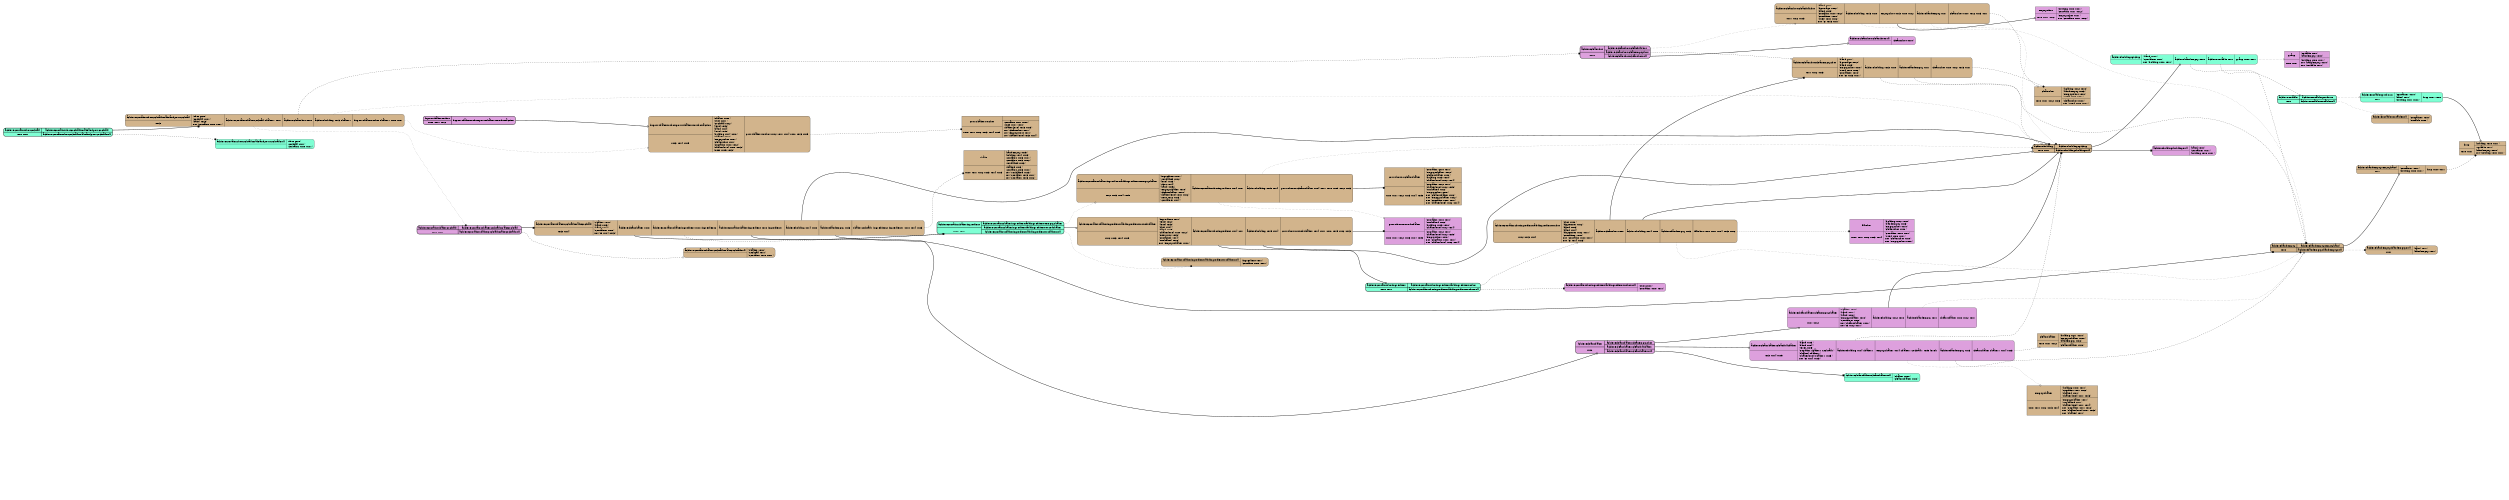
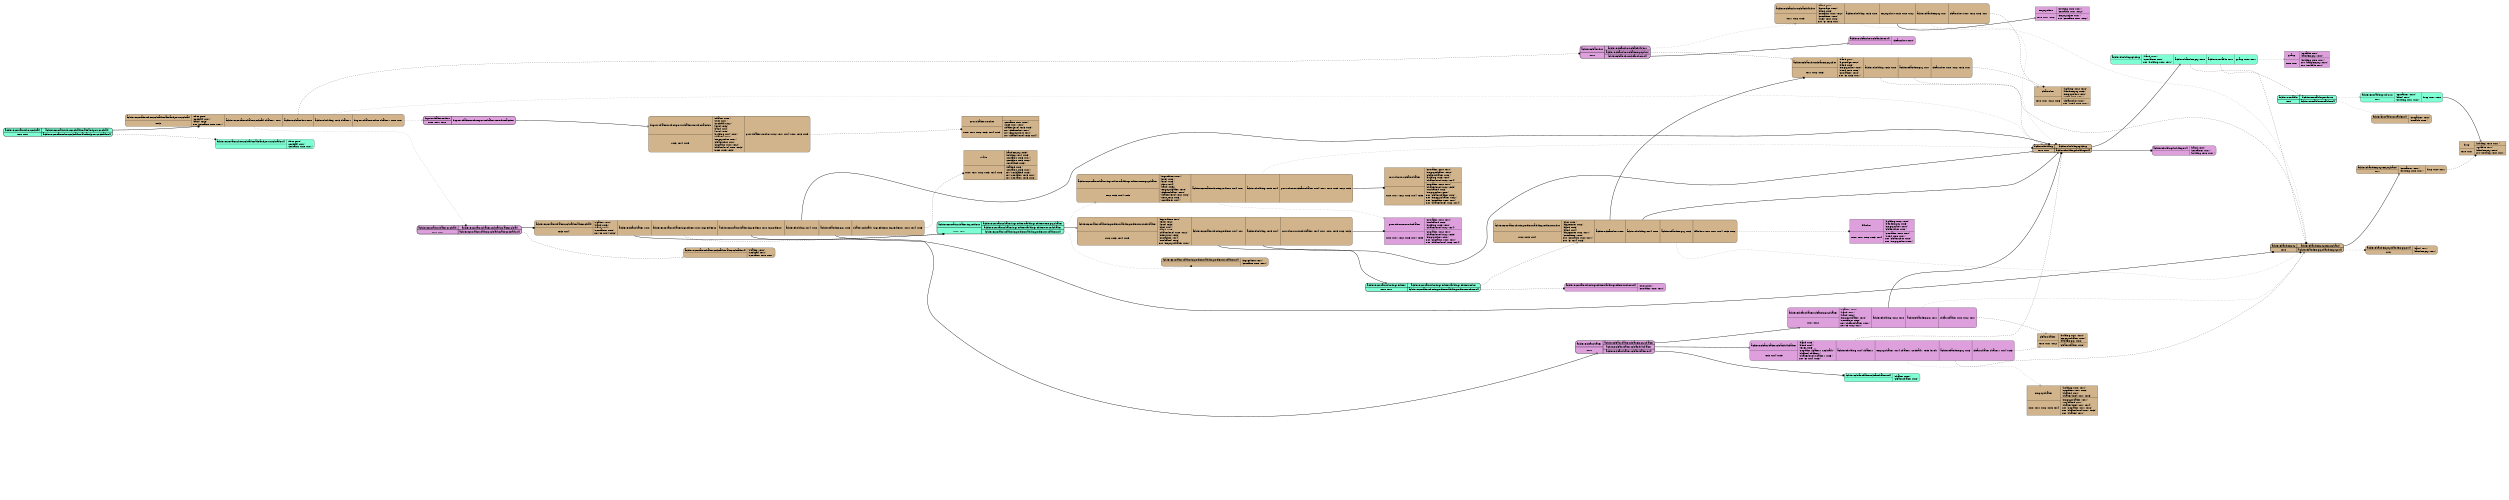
  digraph {
    nodesep=1
    rankdir=LR
    ranksep=1
    node [fillcolor=tan shape=Mrecord style=filled]
    edge [arrowhead=odot style=bold tailport=0]
    "clean-shaker" [label="{{\N|?x_0 ?x_1 ?x_2}|{(holding ?x_1 ?x_0)\l(empty_shaker ?x_0)\l(handempty ?x_2)\l|(clean_shaker ?x_0)\l}}" shape=record]
    "clean-shot" [label="{{\N|?x_0 ?x_1 ?x_2 ?x_3}|{(holding ?x_2 ?x_0)\l(handempty ?x_3)\l(empty_shot ?x_0)\l(used ?x_0 ?x_1)\l|(clean_shot ?x_0)\lnot (used ?x_0 ?x_1)\l}}" shape=record]
    drop [label="{{\N|?x_0 ?x_1}|{(holding ?x_0 ?x_1)\l|(ontable ?x_1)\l(handempty ?x_0)\lnot (holding ?x_0 ?x_1)\l}}" shape=record]
    "empty-shaker" [label="{{\N|?x_0 ?x_1 ?x_2 ?x_3 ?x_4}|{(holding ?x_0 ?x_1)\l(contains ?x_1 ?x_2)\l(shaked ?x_1)\l(shakerlevel ?x_1 ?x_3)\l|(empty_shaker ?x_1)\l(unshaked ?x_1)\l(shakerlevel ?x_1 ?x_4)\lnot (contains ?x_1 ?x_2)\lnot (shakerlevel ?x_1 ?x_3)\lnot (shaked ?x_1)\l}}" shape=record]
    "empty-shot" [fillcolor=plum label="{{\N|?x_0 ?x_1 ?x_2}|{(holding ?x_0 ?x_1)\l(contains ?x_1 ?x_2)\l|(empty_shot ?x_1)\lnot (contains ?x_1 ?x_2)\l}}" shape=record]
    "fill-shot" [fillcolor=plum label="{{\N|?x_0 ?x_1 ?x_2 ?x_3 ?x_4}|{(holding ?x_2 ?x_0)\l(handempty ?x_3)\l(empty_shot ?x_0)\l(clean_shot ?x_0)\l|(contains ?x_0 ?x_1)\l(used ?x_0 ?x_1)\lnot (clean_shot ?x_0)\lnot (empty_shot ?x_0)\l}}" shape=record]
    grasp [fillcolor=plum label="{{\N|?x_0 ?x_1}|{(ontable ?x_1)\l(handempty ?x_0)\l|(holding ?x_0 ?x_1)\lnot (handempty ?x_0)\lnot (ontable ?x_1)\l}}" shape=record]
    "pour-shaker-to-shot" [label="{{\N|?x_0 ?x_1 ?x_2 ?x_3 ?x_4 ?x_5}|{|(contains ?x_1 ?x_0)\l(used ?x_1 ?x_0)\l(shakerlevel ?x_3 ?x_5)\lnot (clean_shot ?x_1)\lnot (empty_shot ?x_1)\lnot (shakerlevel ?x_3 ?x_4)\l}}" shape=record]
    "pour-shot-to-clean-shaker" [label="{{\N|?x_0 ?x_1 ?x_2 ?x_3 ?x_4 ?x_5}|{(contains ?x_0 ?x_1)\l(empty_shaker ?x_2)\l(clean_shaker ?x_2)\l(holding ?x_3 ?x_0)\l(shakerlevel ?x_2 ?x_4)\l|(contains ?x_2 ?x_1)\l(shakerlevel ?x_2 ?x_5)\l(unshaked ?x_2)\l(empty_shot ?x_0)\lnot (clean_shaker ?x_2)\lnot (empty_shaker ?x_2)\lnot (contains ?x_0 ?x_1)\lnot (shakerlevel ?x_2 ?x_4)\l}}" shape=record]
    "pour-shot-to-used-shaker" [fillcolor=plum label="{{\N|?x_0 ?x_1 ?x_2 ?x_3 ?x_4 ?x_5}|{(contains ?x_0 ?x_1)\l(unshaked ?x_2)\l(holding ?x_3 ?x_0)\l(shakerlevel ?x_2 ?x_4)\l|(contains ?x_2 ?x_1)\l(shakerlevel ?x_2 ?x_5)\l(empty_shot ?x_0)\lnot (contains ?x_0 ?x_1)\lnot (shakerlevel ?x_2 ?x_4)\l}}" shape=record]
    shake [label="{{\N|?x_0 ?x_1 ?x_2 ?x_3 ?x_4 ?x_5}|{(handempty ?x_5)\l(holding ?x_4 ?x_3)\l(contains ?x_3 ?x_1)\l(contains ?x_3 ?x_2)\l(unshaked ?x_3)\l|(shaked ?x_3)\l(contains ?x_3 ?x_0)\lnot (unshaked ?x_3)\lnot (contains ?x_3 ?x_1)\lnot (contains ?x_3 ?x_2)\l}}" shape=record]
    achievecontainsshakeringredient [fillcolor=aquamarine label="{{\N|?x_0 ?x_1}|{<0>achievecontainsshakeringredient_addingredienttoemptyshaker|<1>achievecontainsshakeringredient_addingredienttousedshaker|<2>achievecontainsshakeringredient_addingredienttoshakernull}}" style="bold,filled"]
-   achievecontainsshakeringredient_addingredienttoemptyshaker [label="{{\N|?x_2 ?x_3 ?x_4 ?x_5}|(ingredient ?x_1)\l(unshaked ?x_2)\l(level ?x_3)\l(shot ?x_4)\l(hand ?x_5)\l(empty_shaker ?x_0)\l(clean_shaker ?x_0)\l(shakerlevel ?x_0 ?x_2)\l(next ?x_2 ?x_3)\l(container ?x_4)\l|<0>achievecontainsshotingredient ?x_4 ?x_1|<1>achieveholding ?x_5 ?x_4|<2>pour-shot-to-clean-shaker ?x_4 ?x_1 ?x_0 ?x_5 ?x_2 ?x_3}"]
+   achievecontainsshakeringredient_addingredienttoemptyshaker [label="{{\N|?x_2 ?x_3 ?x_4 ?x_5}|(ingredient ?x_1)\l(level ?x_2)\l(level ?x_3)\l(shot ?x_4)\l(hand ?x_5)\l(empty_shaker ?x_0)\l(clean_shaker ?x_0)\l(shakerlevel ?x_0 ?x_2)\l(next ?x_2 ?x_3)\l(container ?x_4)\l|<0>achievecontainsshotingredient ?x_4 ?x_1|<1>achieveholding ?x_5 ?x_4|<2>pour-shot-to-clean-shaker ?x_4 ?x_1 ?x_0 ?x_5 ?x_2 ?x_3}"]
    achievecontainsshakeringredient_addingredienttousedshaker [label="{{\N|?x_2 ?x_3 ?x_4 ?x_5}|(ingredient ?x_1)\l(level ?x_2)\l(level ?x_3)\l(shot ?x_4)\l(hand ?x_5)\l(shakerlevel ?x_0 ?x_2)\l(next ?x_2 ?x_3)\l(container ?x_4)\l(unshaked ?x_0)\lnot (empty_shaker ?x_0)\l|<0>achievecontainsshotingredient ?x_4 ?x_1|<1>achieveholding ?x_5 ?x_4|<2>pour-shot-to-used-shaker ?x_4 ?x_1 ?x_0 ?x_5 ?x_2 ?x_3}"]
    achievecontainsshakeringredient_addingredienttoshakernull [label="{{\N|}|(ingredient ?x_1)\l(contains ?x_0 ?x_1)\l}"]
    achieveholding [label="{{\N|?x_0 ?x_1}|{<0>achieveholding_pickup|<1>achieveholding_holdingnull}}" style="bold,filled"]
    achievecontainsshotingredient [fillcolor=aquamarine label="{{\N|?x_0 ?x_1}|{<0>achievecontainsshotingredient_addingredienttoshot|<1>achievecontainsshotingredient_addingredienttoshotnull}}" style="bold,filled"]
    achievecontainsshotingredient_addingredienttoshot [label="{{\N|?x_2 ?x_3 ?x_4}|(shot ?x_0)\l(dispenser ?x_2)\l(hand ?x_3)\l(hand ?x_4)\l(dispenses ?x_2 ?x_1)\l(container ?x_0)\lnot (contains ?x_0 ?x_1)\lnot (= ?x_4 ?x_3)\l|<0>achievecleanshot ?x_0|<1>achieveholding ?x_4 ?x_0|<2>achievehandempty ?x_3|<3>fill-shot ?x_0 ?x_1 ?x_4 ?x_3 ?x_2}"]
    achievecontainsshotingredient_addingredienttoshotnull [fillcolor=plum label="{{\N|}|(shot ?x_0)\l(contains ?x_0 ?x_1)\l}"]
    achieveholding_pickup [fillcolor=aquamarine label="{{\N|}|(hand ?x_0)\l(container ?x_1)\lnot (holding ?x_0 ?x_1)\l|<0>achievehandempty ?x_0|<1>achieveontable ?x_1|<2>grasp ?x_0 ?x_1}"]
    achieveholding_holdingnull [fillcolor=plum label="{{\N|}|(hand ?x_0)\l(container ?x_1)\l(holding ?x_0 ?x_1)\l}"]
    achievehandempty [label="{{\N|?x_0}|{<0>achievehandempty_emptyhand|<1>achievehandempty_handemptynull}}" style="bold,filled"]
    achievecleanshot_cleanemptyshot [label="{{\N|?x_1 ?x_2 ?x_3}|(hand ?x_1)\l(beverage ?x_2)\l(hand ?x_3)\l(empty_shot ?x_0)\l(used ?x_0 ?x_2)\l(container ?x_0)\lnot (= ?x_3 ?x_1)\l|<0>achieveholding ?x_3 ?x_0|<1>achievehandempty ?x_1|<2>clean-shot ?x_0 ?x_2 ?x_3 ?x_1}"]
    achieveontable [fillcolor=aquamarine label="{{\N|?x_0}|{<0>achieveontable_putdown|<1>achieveontable_ontablenull}}" style="bold,filled"]
-   achievecleanshaker [fillcolor=plum label="{{\N|?x_0}|{<0>achievecleanshaker_cleanemptyshot|<1>achievecleanshaker_cleanfullshaker|<2>achievecleanshaker_cleanshakernull}}" style="bold,filled"]
+   achievecleanshaker [fillcolor=plum label="{{\N|?x_0}|{<0>achievecleanshaker_cleanemptyshaker|<1>achievecleanshaker_cleanfullshaker|<2>achievecleanshaker_cleanshakernull}}" style="bold,filled"]
    achievecleanshaker_cleanemptyshaker [fillcolor=plum label="{{\N|?x_1 ?x_2}|(shaker ?x_0)\l(hand ?x_1)\l(hand ?x_2)\l(empty_shaker ?x_0)\l(container ?x_0)\lnot (clean_shaker ?x_0)\lnot (= ?x_2 ?x_1)\l|<0>achieveholding ?x_2 ?x_0|<1>achievehandempty ?x_1|<2>clean-shaker ?x_0 ?x_2 ?x_1}"]
    achievecleanshaker_cleanfullshaker [fillcolor=plum label="{{\N|?x_3 ?x_4 ?x_5}|(hand ?x_3)\l(hand ?x_4)\l(level ?x_5)\l(contains shaker1 cocktail1)\l(shaked shaker1)\l(shakerlevel shaker1 ?x_5)\lnot (= ?x_4 ?x_3)\l|<0>achieveholding ?x_4 shaker1|<1>empty-shaker ?x_4 shaker1 cocktail1 ?x_5 level1|<2>achievehandempty ?x_3|<3>clean-shaker shaker1 ?x_4 ?x_3}"]
    achievecleanshaker_cleanshakernull [fillcolor=aquamarine label="{{\N|}|(shaker ?x_0)\l(clean_shaker ?x_0)\l}"]
    achievehandempty_emptyhand [label="{{\N|?x_1}|(container ?x_1)\l(holding ?x_0 ?x_1)\l|<0>drop ?x_0 ?x_1}"]
    achievehandempty_handemptynull [label="{{\N|?x_1}|(hand ?x_1)\l(handempty ?x_1)\l}"]
    achievecleanshot [fillcolor=plum label="{{\N|?x_0}|{<0>achievecleanshot_cleanfullshot|<1>achievecleanshot_cleanemptyshot|<2>achievecleanshot_cleanshotnull}}" style="bold,filled"]
    achievecleanshot_cleanfullshot [label="{{\N|?x_1 ?x_2 ?x_3}|(hand ?x_1)\l(beverage ?x_2)\l(hand ?x_3)\l(contains ?x_0 ?x_2)\l(container ?x_0)\l(used ?x_0 ?x_2)\lnot (= ?x_3 ?x_1)\l|<0>achieveholding ?x_3 ?x_0|<1>empty-shot ?x_3 ?x_0 ?x_2|<2>achievehandempty ?x_1|<3>clean-shot ?x_0 ?x_2 ?x_3 ?x_1}"]
    achievecleanshot_cleanshotnull [fillcolor=plum label="{{\N|}|(clean_shot ?x_0)\l}"]
    achievecontainsshakercocktail [fillcolor=plum label="{{\N|?x_0 ?x_1}|{<0>achievecontainsshakercocktail_makecocktail|<1>achievecontainsshakercocktail_makecocktailnull}}" style="bold,filled"]
    achievecontainsshakercocktail_makecocktail [label="{{\N|?x_3 ?x_4}|(shaker ?x_0)\l(hand ?x_3)\l(hand ?x_4)\l(container ?x_0)\lnot (= ?x_4 ?x_3)\l|<0>achievecleanshaker ?x_0|<1>achievecontainsshakeringredient ?x_0 ingredient2|<2>achievecontainsshakeringredient ?x_0 ingredient1|<3>achieveholding ?x_4 ?x_0|<4>achievehandempty ?x_3|<5>shake cocktail1 ingredient2 ingredient1 ?x_0 ?x_4 ?x_3}"]
    achievecontainsshakercocktail_makecocktailnull [label="{{\N|}|(shaker ?x_0)\l(cocktail ?x_1)\l(contains ?x_0 ?x_1)\l}"]
    dopourshakertoshot [fillcolor=plum label="{{\N|?x_0 ?x_1 ?x_2}|{<0>dopourshakertoshot_pour_shaker_to_shot_action}}" style="bold,filled"]
    dopourshakertoshot_pour_shaker_to_shot_action [label="{{\N|?x_3 ?x_4 ?x_5}|(shaker ?x_0)\l(shot ?x_1)\l(cocktail ?x_2)\l(level ?x_3)\l(hand ?x_4)\l(level ?x_5)\l(holding ?x_4 ?x_0)\l(shaked ?x_0)\l(empty_shot ?x_1)\l(clean_shot ?x_1)\l(contains ?x_0 ?x_2)\l(shakerlevel ?x_0 ?x_3)\l(next ?x_5 ?x_3)\l|<0>pour-shaker-to-shot ?x_2 ?x_1 ?x_4 ?x_0 ?x_3 ?x_5}"]
    achieveontable_putdown [fillcolor=aquamarine label="{{\N|?x_1}|(container ?x_0)\l(hand ?x_1)\l(holding ?x_1 ?x_0)\l|<0>drop ?x_1 ?x_0}"]
    achieveontable_ontablenull [label="{{\N|}|(container ?x_0)\l(ontable ?x_0)\l}"]
    achievecontainsshotcocktail [fillcolor=aquamarine label="{{\N|?x_0 ?x_1}|{<0>achievecontainsshotcocktail_makeandpourcocktail|<1>achievecontainsshotcocktail_makeandpourcocktailnull}}" style="bold,filled"]
    achievecontainsshotcocktail_makeandpourcocktail [label="{{\N|?x_3}|(shot ?x_0)\l(cocktail ?x_1)\l(hand ?x_3)\lnot (contains ?x_0 ?x_1)\l|<0>achievecontainsshakercocktail shaker1 ?x_1|<1>achievecleanshot ?x_0|<2>achieveholding ?x_3 shaker1|<3>dopourshakertoshot shaker1 ?x_0 ?x_1}"]
    achievecontainsshotcocktail_makeandpourcocktailnull [fillcolor=aquamarine label="{{\N|}|(shot ?x_0)\l(cocktail ?x_1)\l(contains ?x_0 ?x_1)\l}"]
    achievecontainsshakeringredient -> achievecontainsshakeringredient_addingredienttoemptyshaker [style=dotted]
    achievecontainsshakeringredient -> achievecontainsshakeringredient_addingredienttousedshaker [tailport=1]
    achievecontainsshakeringredient -> achievecontainsshakeringredient_addingredienttoshakernull [arrowhead=box style=dotted tailport=2]
    achievecontainsshakeringredient_addingredienttoemptyshaker -> "pour-shot-to-clean-shaker" [arrowhead=box tailport=2]
    achievecontainsshakeringredient_addingredienttoemptyshaker -> "pour-shot-to-used-shaker" [style=dotted]
    achievecontainsshakeringredient_addingredienttoemptyshaker -> achieveholding [arrowhead=box style=dotted tailport=1]
    achievecontainsshakeringredient_addingredienttousedshaker -> "pour-shot-to-used-shaker" [arrowhead=box tailport=2]
    achievecontainsshakeringredient_addingredienttousedshaker -> achieveholding [tailport=1]
    achievecontainsshakeringredient_addingredienttousedshaker -> achievecontainsshotingredient
    achieveholding -> achieveholding_pickup
    achieveholding -> achieveholding_holdingnull [arrowhead=box tailport=1]
    achievecontainsshotingredient -> achievecontainsshotingredient_addingredienttoshot [style=dashed]
    achievecontainsshotingredient -> achievecontainsshotingredient_addingredienttoshotnull [arrowhead=box style=dashed tailport=1]
    achievecontainsshotingredient_addingredienttoshot -> "fill-shot" [arrowhead=box style=dashed tailport=3]
    achievecontainsshotingredient_addingredienttoshot -> achieveholding [tailport=1]
    achievecontainsshotingredient_addingredienttoshot -> achievehandempty [arrowhead=box style=dotted tailport=2]
    achievecontainsshotingredient_addingredienttoshot -> achievecleanshot_cleanemptyshot [arrowhead=box]
    achieveholding_pickup -> grasp [style=dotted tailport=2]
    achieveholding_pickup -> achievehandempty [style=dashed]
    achieveholding_pickup -> achieveontable [style=dashed tailport=1]
    achievehandempty -> achievehandempty_emptyhand
    achievehandempty -> achievehandempty_handemptynull [arrowhead=box style=dotted tailport=1]
    achievecleanshot_cleanemptyshot -> "clean-shot" [arrowhead=box style=dashed tailport=2]
    achievecleanshot_cleanemptyshot -> achieveholding [style=dashed]
    achievecleanshot_cleanemptyshot -> achievehandempty [arrowhead=box style=dashed tailport=1]
    achieveontable -> achieveontable_putdown [style=dotted]
    achieveontable -> achieveontable_ontablenull [style=dotted tailport=1]
    achievecleanshaker -> achievecleanshaker_cleanemptyshaker
    achievecleanshaker -> achievecleanshaker_cleanfullshaker [tailport=1]
    achievecleanshaker -> achievecleanshaker_cleanshakernull [arrowhead=box tailport=2]
+   achievecleanshaker_cleanemptyshaker -> "clean-shaker" [style=dashed tailport=2]
    achievecleanshaker_cleanemptyshaker -> achieveholding [arrowhead=box]
    achievecleanshaker_cleanemptyshaker -> achievehandempty [style=dotted tailport=1]
    achievecleanshaker_cleanfullshaker -> "clean-shaker" [style=dashed tailport=3]
    achievecleanshaker_cleanfullshaker -> "empty-shaker" [style=dotted tailport=1]
    achievecleanshaker_cleanfullshaker -> achieveholding [style=dashed]
    achievecleanshaker_cleanfullshaker -> achievehandempty [style=dashed tailport=2]
    achievehandempty_emptyhand -> drop [arrowhead=box style=dashed]
    achievecleanshot -> achievecleanshot_cleanemptyshot [style=dashed tailport=1]
    achievecleanshot -> achievecleanshot_cleanfullshot [style=dotted]
    achievecleanshot -> achievecleanshot_cleanshotnull [tailport=2]
    achievecleanshot_cleanfullshot -> "clean-shot" [style=dashed tailport=3]
    achievecleanshot_cleanfullshot -> "empty-shot" [tailport=1]
    achievecleanshot_cleanfullshot -> achieveholding [arrowhead=box style=dotted]
    achievecleanshot_cleanfullshot -> achievehandempty [arrowhead=box style=dotted tailport=2]
    achievecontainsshakercocktail -> achievecontainsshakercocktail_makecocktail [arrowhead=box]
    achievecontainsshakercocktail -> achievecontainsshakercocktail_makecocktailnull [style=dashed tailport=1]
    achievecontainsshakercocktail_makecocktail -> shake [arrowhead=box style=dashed tailport=5]
    achievecontainsshakercocktail_makecocktail -> achievecontainsshakeringredient [arrowhead=box style=dashed tailport=1]
    achievecontainsshakercocktail_makecocktail -> achievecontainsshakeringredient [tailport=2]
    achievecontainsshakercocktail_makecocktail -> achieveholding [arrowhead=box tailport=3]
    achievecontainsshakercocktail_makecocktail -> achievehandempty [arrowhead=box tailport=4]
    achievecontainsshakercocktail_makecocktail -> achievecleanshaker
    dopourshakertoshot -> dopourshakertoshot_pour_shaker_to_shot_action
    dopourshakertoshot_pour_shaker_to_shot_action -> "pour-shaker-to-shot" [arrowhead=box style=dashed]
    achieveontable_putdown -> drop
    achievecontainsshotcocktail -> achievecontainsshotcocktail_makeandpourcocktail [arrowhead=box]
    achievecontainsshotcocktail -> achievecontainsshotcocktail_makeandpourcocktailnull [arrowhead=box style=dashed tailport=1]
    achievecontainsshotcocktail_makeandpourcocktail -> achieveholding [style=dotted tailport=2]
    achievecontainsshotcocktail_makeandpourcocktail -> achievecleanshot [arrowhead=box style=dashed tailport=1]
    achievecontainsshotcocktail_makeandpourcocktail -> achievecontainsshakercocktail [arrowhead=box style=dotted]
-   achievecontainsshotcocktail_makeandpourcocktail -> dopourshakertoshot_pour_shaker_to_shot_action [style=dotted tailport=3]
+   achievecontainsshotcocktail_makeandpourcocktail -> dopourshakertoshot [style=dotted tailport=3]
  }
